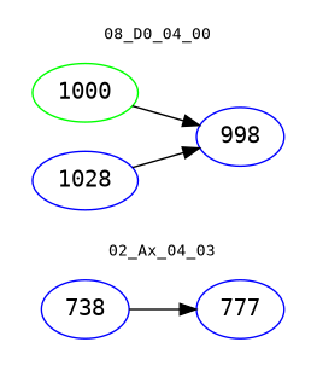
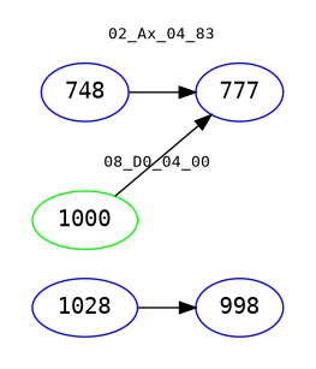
  digraph {
    fontname="DejaVu Sans Mono"
    rankdir=LR
    node [color=blue fontname="DejaVu Sans Mono"]
    edge [color=black fontname="DejaVu Sans Mono"]
-   n1 [label=738]
+   n1 [label=748]
    n2 [label=777]
    n3 [color=green label=1000]
    n4 [label=998]
    n5 [label=1028]
    subgraph cluster_1 {
      color=white
      fontsize=10
-     label="02_Ax_04_03"
+     label="02_Ax_04_83"
      n1
      n2
    }
    subgraph cluster_2 {
      color=white
      fontsize=10
      label="08_D0_04_00"
      n3
      n4
      n5
    }
    n1 -> n2
-   n3 -> n4
+   n3 -> n2
    n5 -> n4
  }
